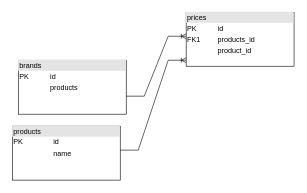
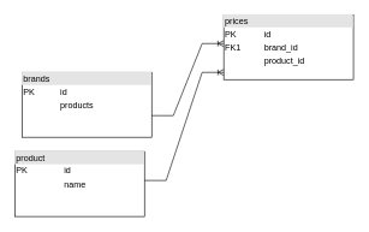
  <mxCell id="0" />
  <mxCell id="1" parent="0" />
- <mxCell id="2" value="&lt;div style=&quot;box-sizing:border-box;width:100%;background:#e4e4e4;padding:2px;&quot;&gt;prices&lt;/div&gt;&lt;table style=&quot;width:100%;font-size:1em;&quot; cellpadding=&quot;2&quot; cellspacing=&quot;0&quot;&gt;&lt;tbody&gt;&lt;tr&gt;&lt;td&gt;PK&lt;/td&gt;&lt;td&gt;id&lt;/td&gt;&lt;/tr&gt;&lt;tr&gt;&lt;td&gt;FK1&lt;/td&gt;&lt;td&gt;products_id&lt;/td&gt;&lt;/tr&gt;&lt;tr&gt;&lt;td&gt;&lt;/td&gt;&lt;td&gt;product_id&lt;/td&gt;&lt;/tr&gt;&lt;/tbody&gt;&lt;/table&gt;" style="verticalAlign=top;align=left;overflow=fill;html=1;" vertex="1" parent="1"><mxGeometry x="310" y="20" width="180" height="90" as="geometry" /></mxCell>
+ <mxCell id="2" value="&lt;div style=&quot;box-sizing:border-box;width:100%;background:#e4e4e4;padding:2px;&quot;&gt;prices&lt;/div&gt;&lt;table style=&quot;width:100%;font-size:1em;&quot; cellpadding=&quot;2&quot; cellspacing=&quot;0&quot;&gt;&lt;tbody&gt;&lt;tr&gt;&lt;td&gt;PK&lt;/td&gt;&lt;td&gt;id&lt;/td&gt;&lt;/tr&gt;&lt;tr&gt;&lt;td&gt;FK1&lt;/td&gt;&lt;td&gt;brand_id&lt;/td&gt;&lt;/tr&gt;&lt;tr&gt;&lt;td&gt;&lt;/td&gt;&lt;td&gt;product_id&lt;/td&gt;&lt;/tr&gt;&lt;/tbody&gt;&lt;/table&gt;" style="verticalAlign=top;align=left;overflow=fill;html=1;" vertex="1" parent="1"><mxGeometry x="310" y="20" width="180" height="90" as="geometry" /></mxCell>
  <mxCell id="3" value="&lt;div style=&quot;box-sizing:border-box;width:100%;background:#e4e4e4;padding:2px;&quot;&gt;brands&lt;/div&gt;&lt;table style=&quot;width:100%;font-size:1em;&quot; cellpadding=&quot;2&quot; cellspacing=&quot;0&quot;&gt;&lt;tbody&gt;&lt;tr&gt;&lt;td&gt;PK&lt;/td&gt;&lt;td&gt;id&lt;/td&gt;&lt;/tr&gt;&lt;tr&gt;&lt;td&gt;&lt;br&gt;&lt;/td&gt;&lt;td&gt;products&lt;/td&gt;&lt;/tr&gt;&lt;tr&gt;&lt;td&gt;&lt;/td&gt;&lt;td&gt;&lt;br&gt;&lt;/td&gt;&lt;/tr&gt;&lt;/tbody&gt;&lt;/table&gt;" style="verticalAlign=top;align=left;overflow=fill;html=1;" vertex="1" parent="1"><mxGeometry x="30" y="100" width="180" height="90" as="geometry" /></mxCell>
- <mxCell id="4" value="&lt;div style=&quot;box-sizing:border-box;width:100%;background:#e4e4e4;padding:2px;&quot;&gt;products&lt;/div&gt;&lt;table style=&quot;width:100%;font-size:1em;&quot; cellpadding=&quot;2&quot; cellspacing=&quot;0&quot;&gt;&lt;tbody&gt;&lt;tr&gt;&lt;td&gt;PK&lt;/td&gt;&lt;td&gt;id&lt;/td&gt;&lt;/tr&gt;&lt;tr&gt;&lt;td&gt;&lt;br&gt;&lt;/td&gt;&lt;td&gt;name&lt;/td&gt;&lt;/tr&gt;&lt;tr&gt;&lt;td&gt;&lt;/td&gt;&lt;td&gt;&lt;br&gt;&lt;/td&gt;&lt;/tr&gt;&lt;/tbody&gt;&lt;/table&gt;" style="verticalAlign=top;align=left;overflow=fill;html=1;" vertex="1" parent="1"><mxGeometry x="20" y="210" width="180" height="90" as="geometry" /></mxCell>
+ <mxCell id="4" value="&lt;div style=&quot;box-sizing:border-box;width:100%;background:#e4e4e4;padding:2px;&quot;&gt;product&lt;/div&gt;&lt;table style=&quot;width:100%;font-size:1em;&quot; cellpadding=&quot;2&quot; cellspacing=&quot;0&quot;&gt;&lt;tbody&gt;&lt;tr&gt;&lt;td&gt;PK&lt;/td&gt;&lt;td&gt;id&lt;/td&gt;&lt;/tr&gt;&lt;tr&gt;&lt;td&gt;&lt;br&gt;&lt;/td&gt;&lt;td&gt;name&lt;/td&gt;&lt;/tr&gt;&lt;tr&gt;&lt;td&gt;&lt;/td&gt;&lt;td&gt;&lt;br&gt;&lt;/td&gt;&lt;/tr&gt;&lt;/tbody&gt;&lt;/table&gt;" style="verticalAlign=top;align=left;overflow=fill;html=1;" vertex="1" parent="1"><mxGeometry x="20" y="210" width="180" height="90" as="geometry" /></mxCell>
  <mxCell id="5" value="" style="edgeStyle=entityRelationEdgeStyle;fontSize=12;html=1;endArrow=ERoneToMany;rounded=0;" edge="1" parent="1"><mxGeometry width="100" height="100" relative="1" as="geometry"><mxPoint x="210" y="160" as="sourcePoint" /><mxPoint x="310" y="60" as="targetPoint" /></mxGeometry></mxCell>
  <mxCell id="6" value="" style="edgeStyle=entityRelationEdgeStyle;fontSize=12;html=1;endArrow=ERoneToMany;rounded=0;" edge="1" parent="1"><mxGeometry width="100" height="100" relative="1" as="geometry"><mxPoint x="200" y="250" as="sourcePoint" /><mxPoint x="310" y="100" as="targetPoint" /></mxGeometry></mxCell>
